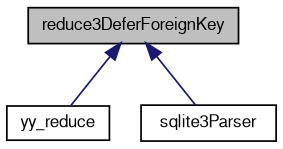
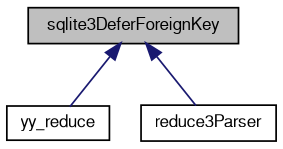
  digraph {
    rankdir=TB
    node [color=black fillcolor=white fontname=FreeSans fontsize=10 shape=record style=filled]
    edge [color=midnightblue dir=back fontname=FreeSans fontsize=10 labelfontname=FreeSans labelfontsize=10 style=solid]
-   n1 [fillcolor=grey75 fontcolor=black height=0.2 label=reduce3DeferForeignKey width=0.4]
+   n1 [fillcolor=grey75 fontcolor=black height=0.2 label=sqlite3DeferForeignKey width=0.4]
    n2 [height=0.2 label=yy_reduce width=0.4]
-   n3 [height=0.2 label=sqlite3Parser width=0.4]
+   n3 [height=0.2 label=reduce3Parser width=0.4]
    n1 -> n2
    n1 -> n3
  }
